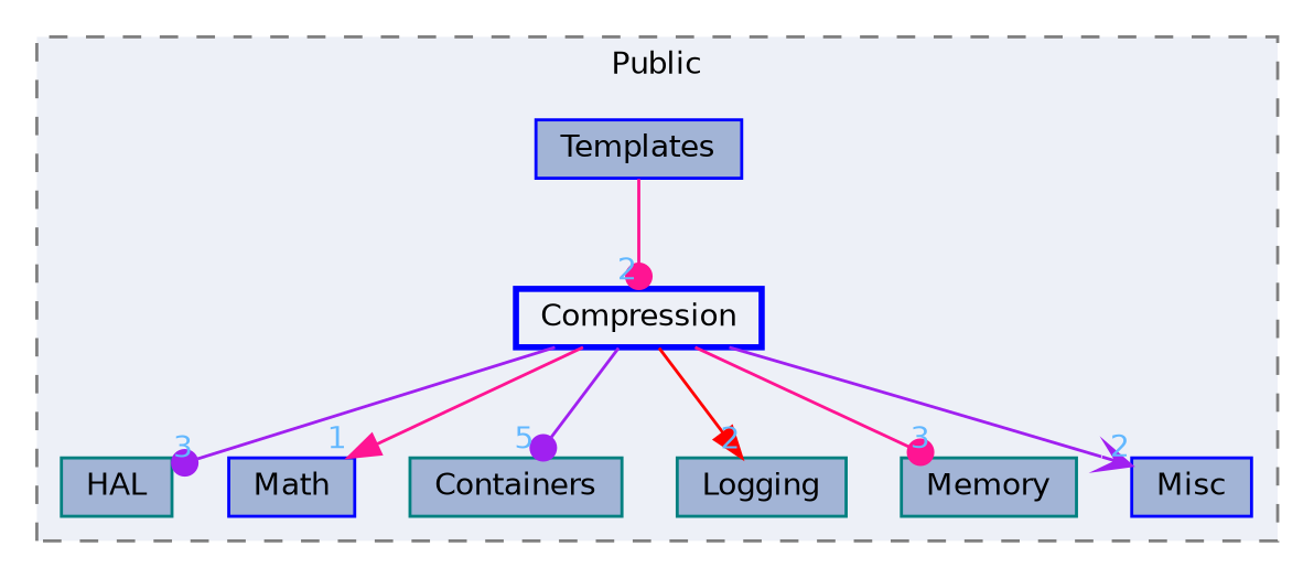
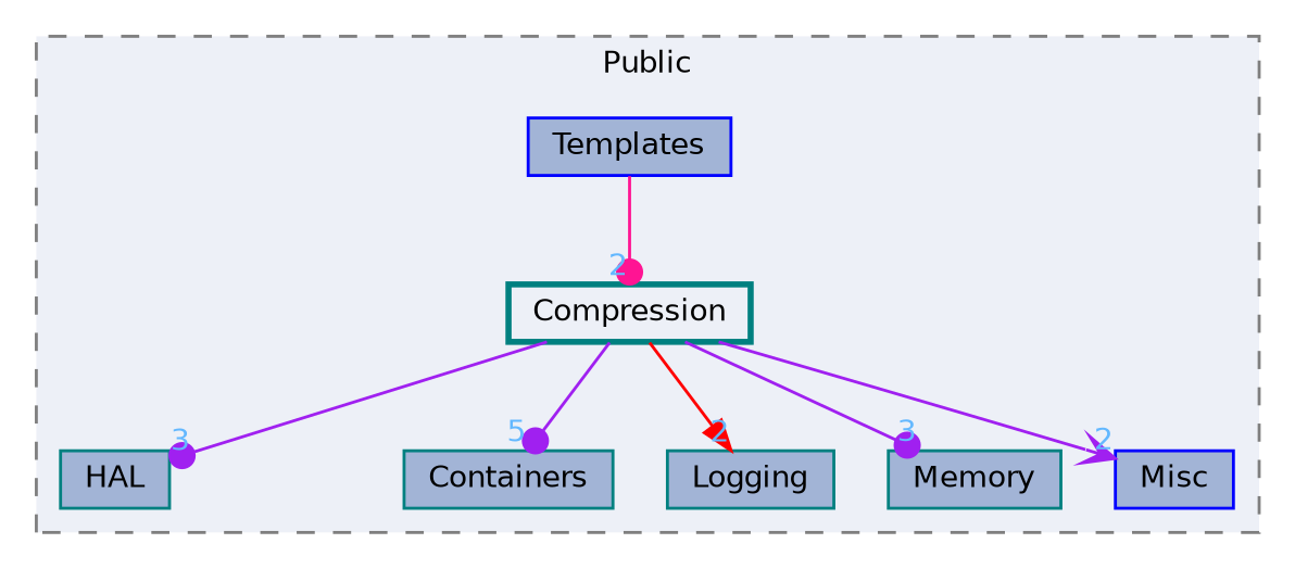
  digraph {
    compound=true
    node [color=teal fillcolor="#a2b4d6" fontname=Helvetica fontsize=10 shape=box style=filled]
    edge [arrowhead=dot color=purple fontcolor=steelblue1 fontname=Helvetica fontsize=10 headlabel=2 labeldistance=1.5 labelfontname=Helvetica labelfontsize=10]
    n1 [height=0.2 label=HAL width=0.4]
-   n2 [color=blue height=0.2 label=Math width=0.4]
    n3 [color=blue height=0.2 label=Templates width=0.4]
    n4 [height=0.2 label=Containers width=0.4]
    n5 [height=0.2 label=Logging width=0.4]
    n6 [height=0.2 label=Memory width=0.4]
    n7 [color=blue height=0.2 label=Misc width=0.4]
-   n8 [color=blue fillcolor="#edf0f7" height=0.2 label=Compression style="filled,bold" width=0.4]
+   n8 [fillcolor="#edf0f7" height=0.2 label=Compression style="filled,bold" width=0.4]
    subgraph cluster_1 {
      bgcolor="#edf0f7"
      fontname=Helvetica
      fontsize=10
      label=Public
      pencolor=grey50
      style="filled,dashed"
      n1
-     n2
      n3
      n4
      n5
      n6
      n7
      n8
    }
    n3 -> n8 [color=deeppink]
    n8 -> n1 [headlabel=3]
-   n8 -> n2 [arrowhead=normal color=deeppink headlabel=1]
    n8 -> n4 [headlabel=5]
    n8 -> n5 [arrowhead=normal color=red]
-   n8 -> n6 [color=deeppink headlabel=3]
+   n8 -> n6 [headlabel=3]
    n8 -> n7 [arrowhead=vee]
  }
